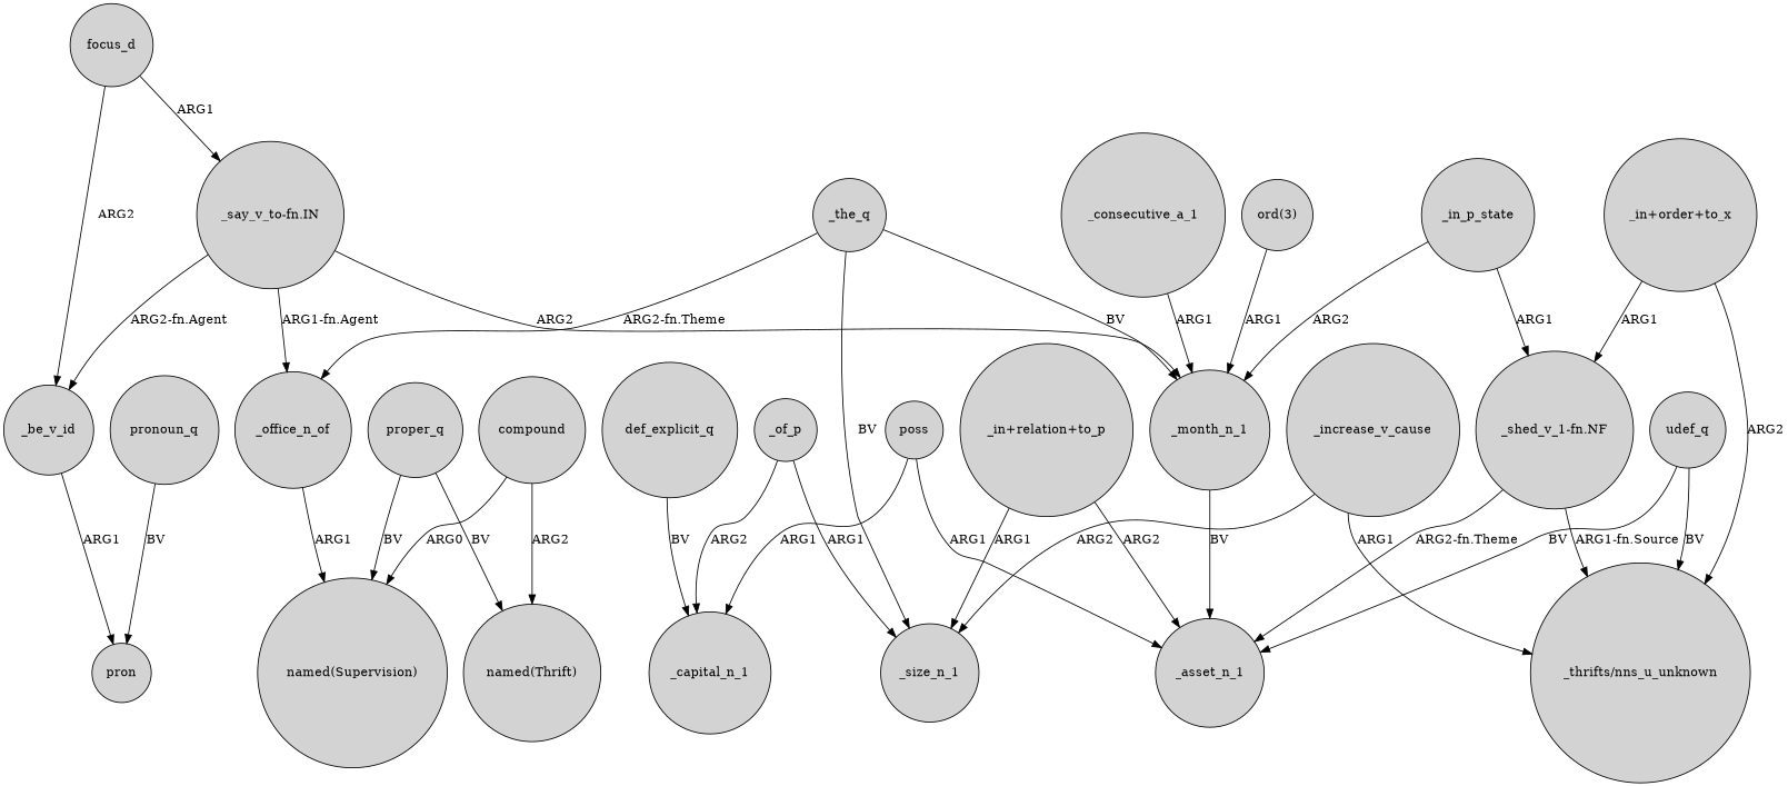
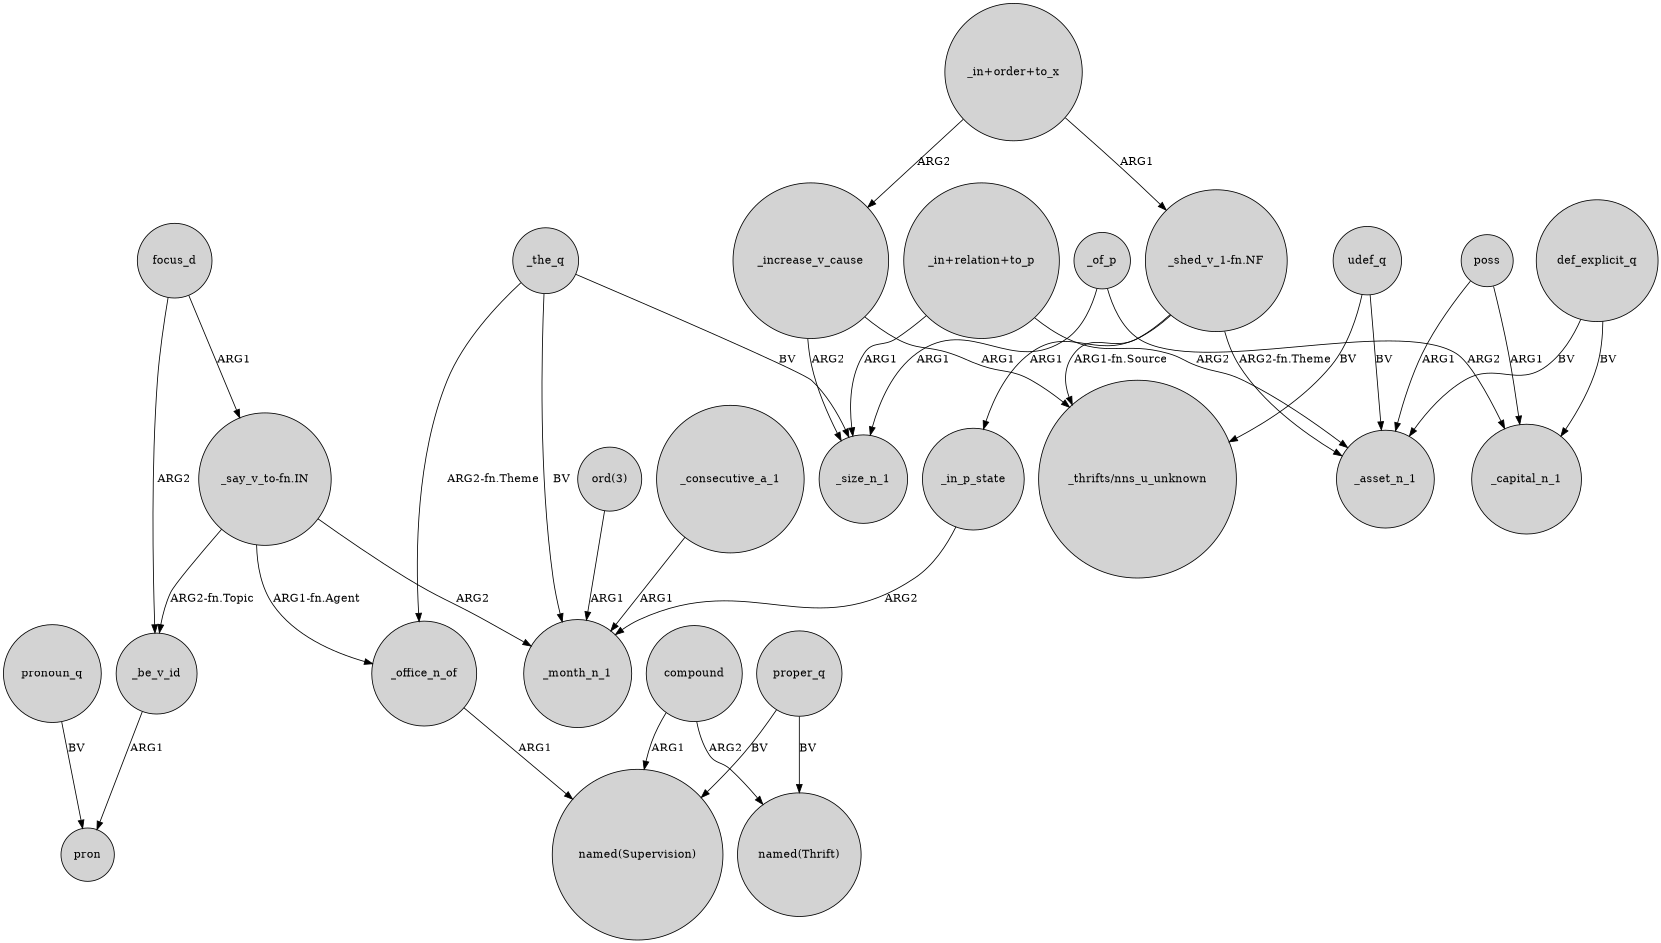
  digraph {
    node [shape=circle style=filled]
    focus_d
    _be_v_id
    "_say_v_to-fn.IN"
    pron
    _month_n_1
    _office_n_of
    def_explicit_q
    _capital_n_1
    _asset_n_1
    _the_q
    _size_n_1
    "named(Supervision)"
    poss
    "_in+relation+to_p"
    udef_q
    "_thrifts/nns_u_unknown"
    compound
    "named(Thrift)"
    proper_q
    _of_p
    "ord(3)"
    pronoun_q
    _consecutive_a_1
    "_in+order+to_x"
    "_shed_v_1-fn.NF"
    _increase_v_cause
    _in_p_state
    focus_d -> _be_v_id [label=ARG2]
    focus_d -> "_say_v_to-fn.IN" [label=ARG1]
    _be_v_id -> pron [label=ARG1]
-   "_say_v_to-fn.IN" -> _be_v_id [label="ARG2-fn.Agent"]
+   "_say_v_to-fn.IN" -> _be_v_id [label="ARG2-fn.Topic"]
    "_say_v_to-fn.IN" -> _month_n_1 [label=ARG2]
    "_say_v_to-fn.IN" -> _office_n_of [label="ARG1-fn.Agent"]
    _office_n_of -> "named(Supervision)" [label=ARG1]
    def_explicit_q -> _capital_n_1 [label=BV]
-   _month_n_1 -> _asset_n_1 [label=BV]
+   def_explicit_q -> _asset_n_1 [label=BV]
    _the_q -> _month_n_1 [label=BV]
    _the_q -> _office_n_of [label="ARG2-fn.Theme"]
    _the_q -> _size_n_1 [label=BV]
    poss -> _capital_n_1 [label=ARG1]
    poss -> _asset_n_1 [label=ARG1]
    "_in+relation+to_p" -> _asset_n_1 [label=ARG2]
    "_in+relation+to_p" -> _size_n_1 [label=ARG1]
    udef_q -> _asset_n_1 [label=BV]
    udef_q -> "_thrifts/nns_u_unknown" [label=BV]
-   compound -> "named(Supervision)" [label=ARG0]
+   compound -> "named(Supervision)" [label=ARG1]
    compound -> "named(Thrift)" [label=ARG2]
    proper_q -> "named(Supervision)" [label=BV]
    proper_q -> "named(Thrift)" [label=BV]
    _of_p -> _capital_n_1 [label=ARG2]
    _of_p -> _size_n_1 [label=ARG1]
    "ord(3)" -> _month_n_1 [label=ARG1]
    pronoun_q -> pron [label=BV]
    _consecutive_a_1 -> _month_n_1 [label=ARG1]
    "_in+order+to_x" -> "_shed_v_1-fn.NF" [label=ARG1]
-   "_in+order+to_x" -> "_thrifts/nns_u_unknown" [label=ARG2]
+   "_in+order+to_x" -> _increase_v_cause [label=ARG2]
    "_shed_v_1-fn.NF" -> _asset_n_1 [label="ARG2-fn.Theme"]
    "_shed_v_1-fn.NF" -> "_thrifts/nns_u_unknown" [label="ARG1-fn.Source"]
    _increase_v_cause -> _size_n_1 [label=ARG2]
    _increase_v_cause -> "_thrifts/nns_u_unknown" [label=ARG1]
    _in_p_state -> _month_n_1 [label=ARG2]
-   _in_p_state -> "_shed_v_1-fn.NF" [label=ARG1]
+   "_shed_v_1-fn.NF" -> _in_p_state [label=ARG1]
  }
